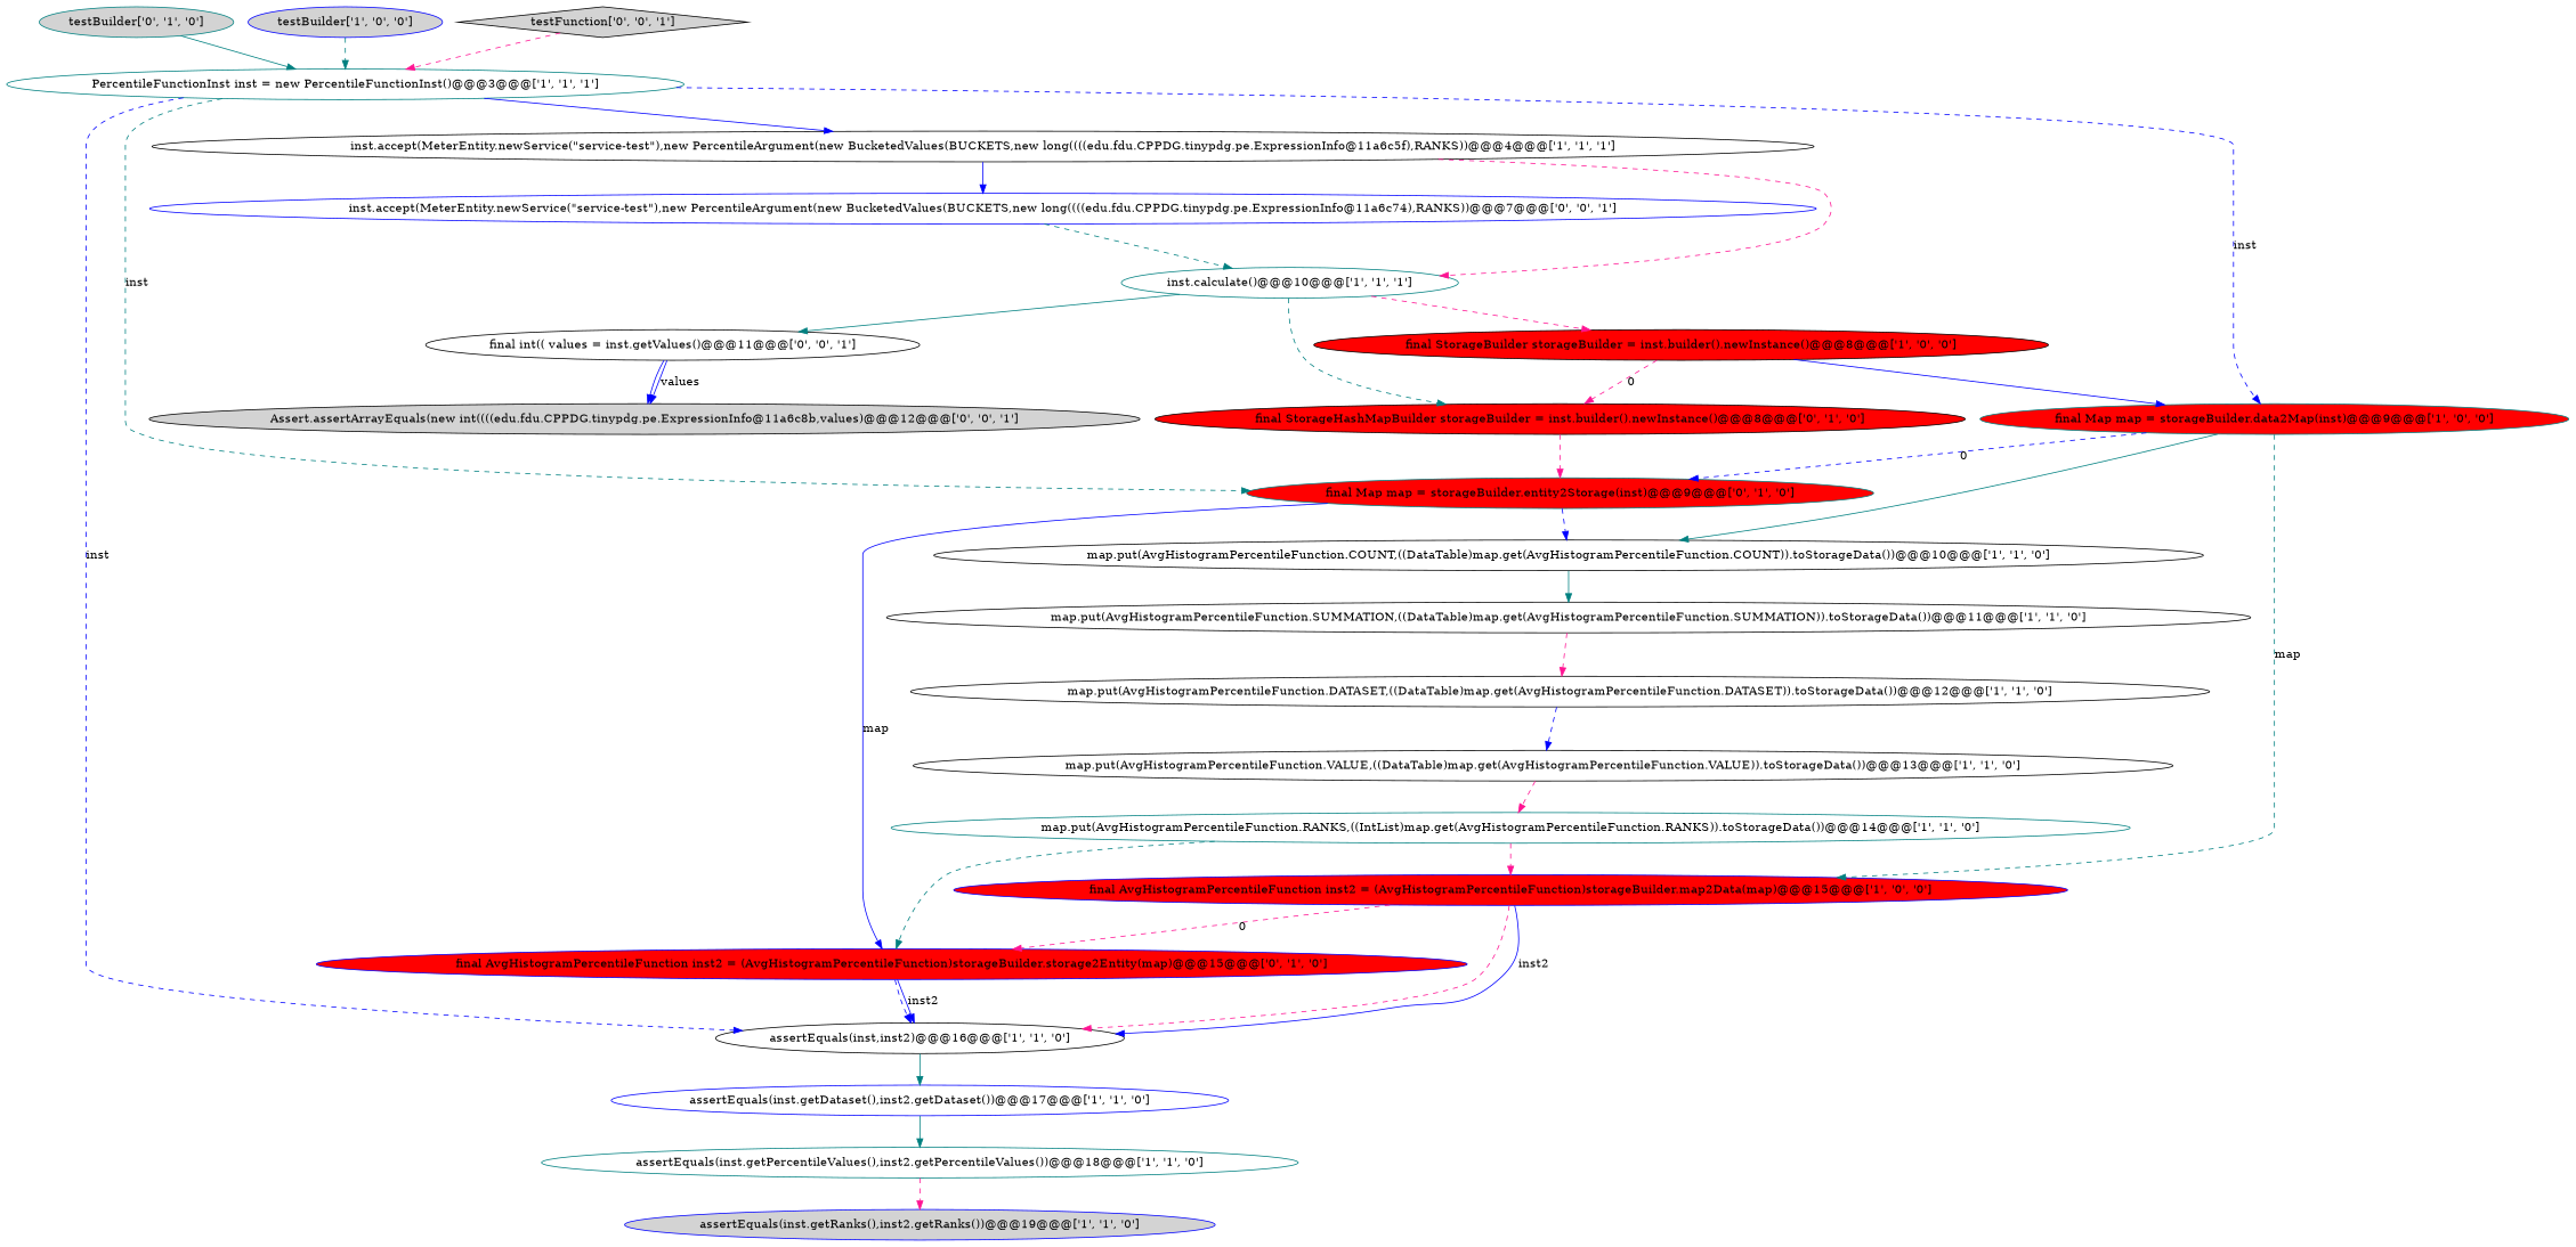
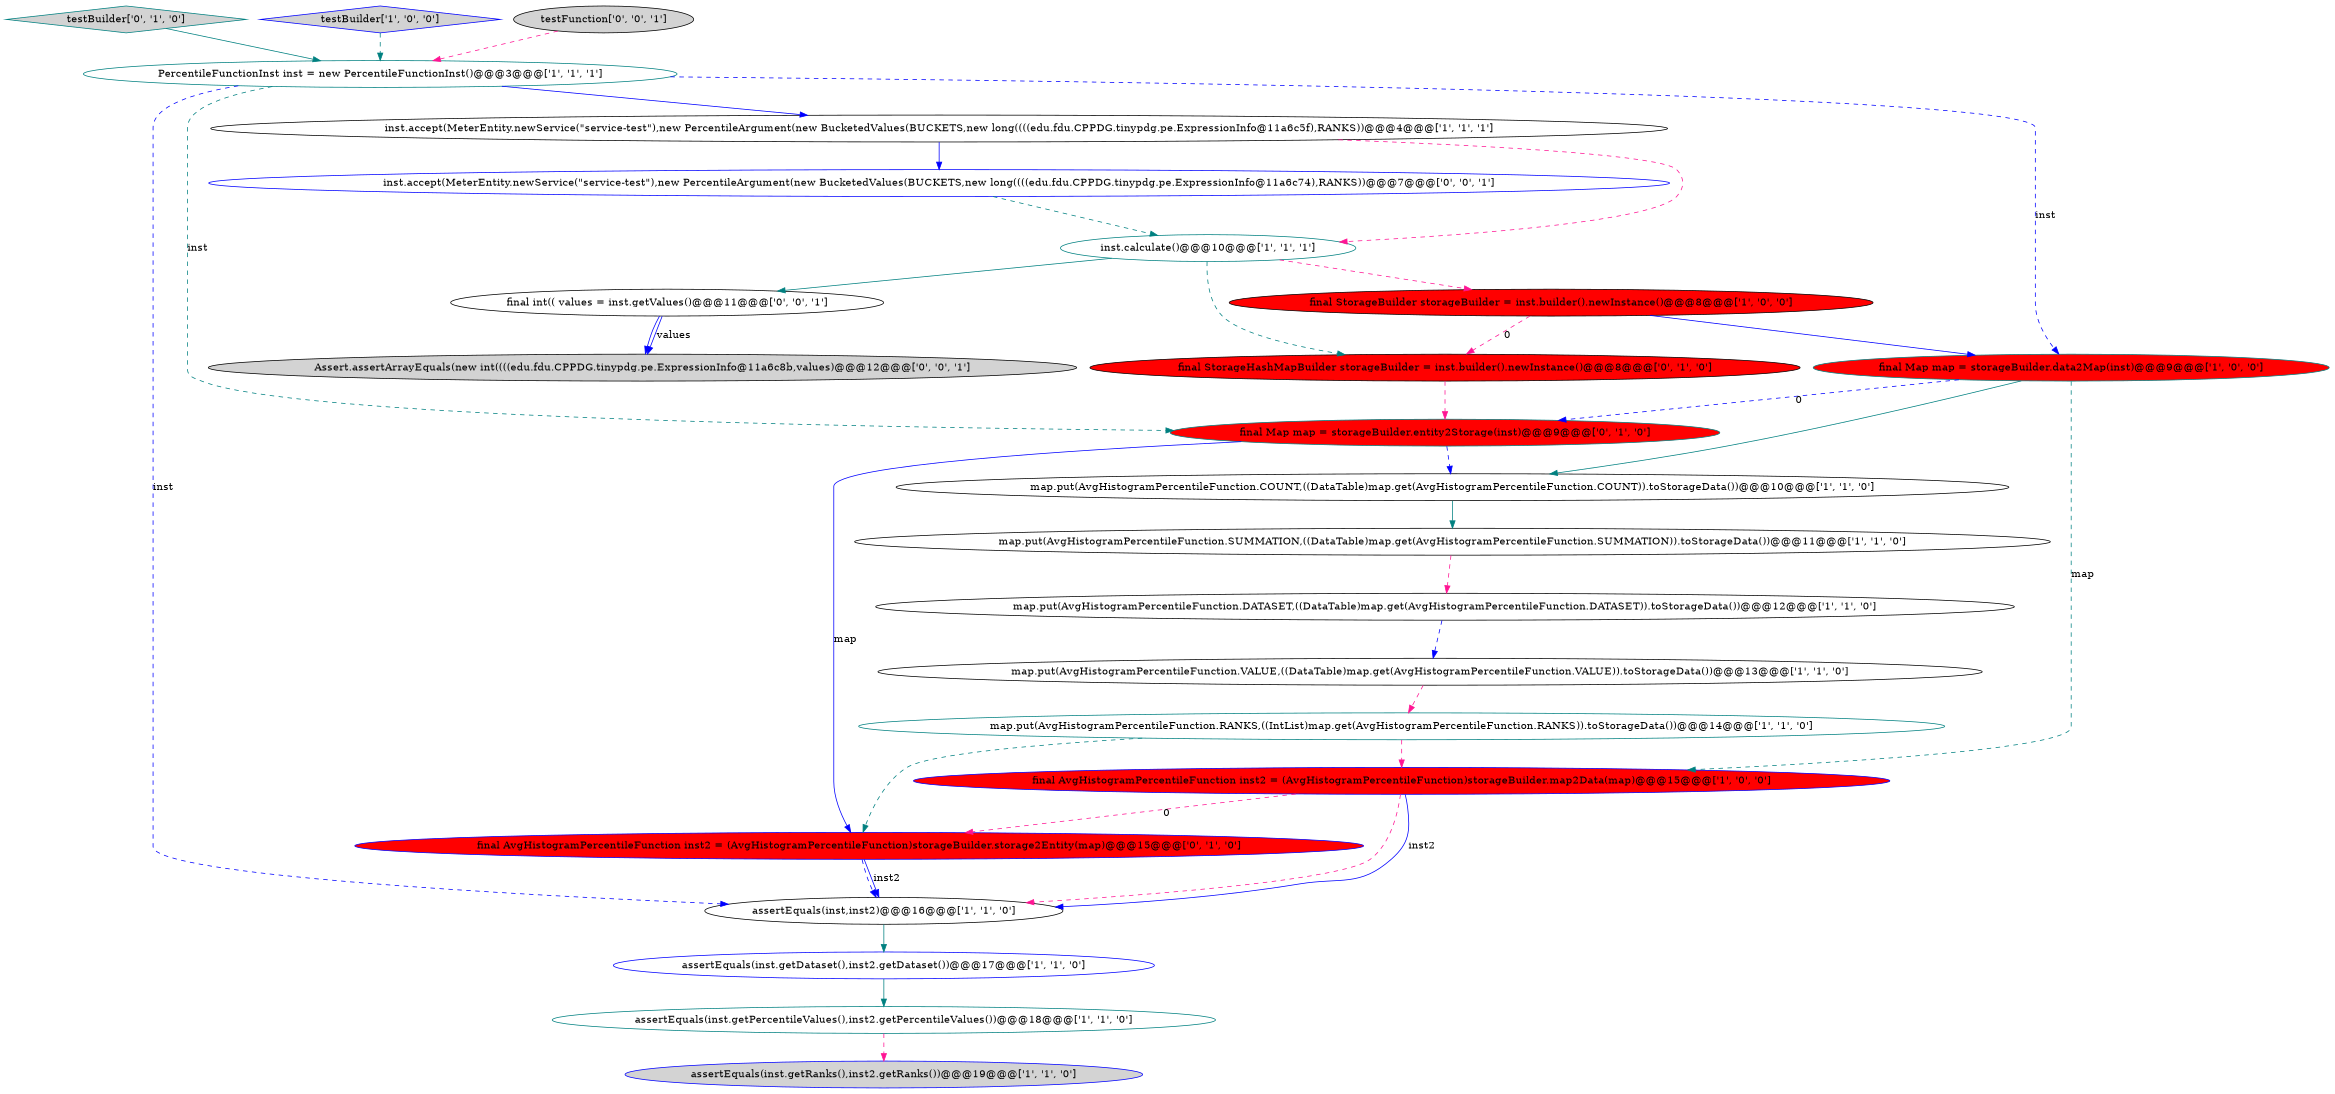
  digraph {
    node [color=black fillcolor=white shape=ellipse style=filled]
    edge [color=blue style=dashed]
    n1 [label="final int(( values = inst.getValues()@@@11@@@['0', '0', '1']"]
    n2 [fillcolor=lightgray label="Assert.assertArrayEquals(new int((((edu.fdu.CPPDG.tinypdg.pe.ExpressionInfo@11a6c8b,values)@@@12@@@['0', '0', '1']"]
    n3 [color=teal label="map.put(AvgHistogramPercentileFunction.RANKS,((IntList)map.get(AvgHistogramPercentileFunction.RANKS)).toStorageData())@@@14@@@['1', '1', '0']"]
    n4 [color=blue fillcolor=red label="final AvgHistogramPercentileFunction inst2 = (AvgHistogramPercentileFunction)storageBuilder.storage2Entity(map)@@@15@@@['0', '1', '0']"]
    n5 [color=blue fillcolor=red label="final AvgHistogramPercentileFunction inst2 = (AvgHistogramPercentileFunction)storageBuilder.map2Data(map)@@@15@@@['1', '0', '0']"]
    n6 [label="assertEquals(inst,inst2)@@@16@@@['1', '1', '0']"]
    n7 [color=blue label="assertEquals(inst.getDataset(),inst2.getDataset())@@@17@@@['1', '1', '0']"]
    n8 [color=teal label="assertEquals(inst.getPercentileValues(),inst2.getPercentileValues())@@@18@@@['1', '1', '0']"]
-   n9 [color=teal fillcolor=lightgray label="testBuilder['0', '1', '0']"]
+   n9 [color=teal fillcolor=lightgray label="testBuilder['0', '1', '0']" shape=diamond]
    n10 [color=teal label="PercentileFunctionInst inst = new PercentileFunctionInst()@@@3@@@['1', '1', '1']"]
    n11 [color=teal fillcolor=red label="final Map map = storageBuilder.entity2Storage(inst)@@@9@@@['0', '1', '0']"]
    n12 [label="inst.accept(MeterEntity.newService(\"service-test\"),new PercentileArgument(new BucketedValues(BUCKETS,new long((((edu.fdu.CPPDG.tinypdg.pe.ExpressionInfo@11a6c5f),RANKS))@@@4@@@['1', '1', '1']"]
    n13 [color=teal fillcolor=red label="final Map map = storageBuilder.data2Map(inst)@@@9@@@['1', '0', '0']"]
    n14 [fillcolor=red label="final StorageHashMapBuilder storageBuilder = inst.builder().newInstance()@@@8@@@['0', '1', '0']"]
    n15 [label="map.put(AvgHistogramPercentileFunction.COUNT,((DataTable)map.get(AvgHistogramPercentileFunction.COUNT)).toStorageData())@@@10@@@['1', '1', '0']"]
    n16 [label="map.put(AvgHistogramPercentileFunction.SUMMATION,((DataTable)map.get(AvgHistogramPercentileFunction.SUMMATION)).toStorageData())@@@11@@@['1', '1', '0']"]
    n17 [label="map.put(AvgHistogramPercentileFunction.DATASET,((DataTable)map.get(AvgHistogramPercentileFunction.DATASET)).toStorageData())@@@12@@@['1', '1', '0']"]
    n18 [color=blue label="inst.accept(MeterEntity.newService(\"service-test\"),new PercentileArgument(new BucketedValues(BUCKETS,new long((((edu.fdu.CPPDG.tinypdg.pe.ExpressionInfo@11a6c74),RANKS))@@@7@@@['0', '0', '1']"]
    n19 [color=teal label="inst.calculate()@@@10@@@['1', '1', '1']"]
    n20 [fillcolor=red label="final StorageBuilder storageBuilder = inst.builder().newInstance()@@@8@@@['1', '0', '0']"]
-   n21 [color=blue fillcolor=lightgray label="testBuilder['1', '0', '0']"]
+   n21 [color=blue fillcolor=lightgray label="testBuilder['1', '0', '0']" shape=diamond]
    n22 [label="map.put(AvgHistogramPercentileFunction.VALUE,((DataTable)map.get(AvgHistogramPercentileFunction.VALUE)).toStorageData())@@@13@@@['1', '1', '0']"]
    n23 [color=blue fillcolor=lightgray label="assertEquals(inst.getRanks(),inst2.getRanks())@@@19@@@['1', '1', '0']"]
-   n24 [fillcolor=lightgray label="testFunction['0', '0', '1']" shape=diamond]
+   n24 [fillcolor=lightgray label="testFunction['0', '0', '1']"]
    n1 -> n2 [style=solid]
    n1 -> n2 [label=values style=solid]
    n3 -> n4 [color=teal]
    n3 -> n5 [color=deeppink]
    n4 -> n6 [label=inst2 style=solid]
    n4 -> n6
    n5 -> n4 [color=deeppink label=0]
    n5 -> n6 [color=deeppink]
    n5 -> n6 [label=inst2 style=solid]
    n6 -> n7 [color=teal style=solid]
    n7 -> n8 [color=teal style=solid]
    n8 -> n23 [color=deeppink]
    n9 -> n10 [color=teal style=solid]
    n10 -> n6 [label=inst]
    n10 -> n11 [color=teal label=inst]
    n10 -> n12 [style=solid]
    n10 -> n13 [label=inst]
    n11 -> n4 [label=map style=solid]
    n11 -> n15
    n12 -> n18 [style=solid]
    n12 -> n19 [color=deeppink]
    n13 -> n5 [color=teal label=map]
    n13 -> n11 [label=0]
    n13 -> n15 [color=teal style=solid]
    n14 -> n11 [color=deeppink]
    n15 -> n16 [color=teal style=solid]
    n16 -> n17 [color=deeppink]
    n17 -> n22
    n18 -> n19 [color=teal]
    n19 -> n1 [color=teal style=solid]
    n19 -> n14 [color=teal]
    n19 -> n20 [color=deeppink]
    n20 -> n13 [style=solid]
    n20 -> n14 [color=deeppink label=0]
    n21 -> n10 [color=teal]
    n22 -> n3 [color=deeppink]
    n24 -> n10 [color=deeppink]
  }
